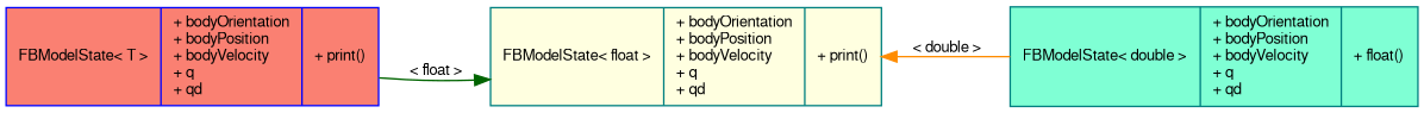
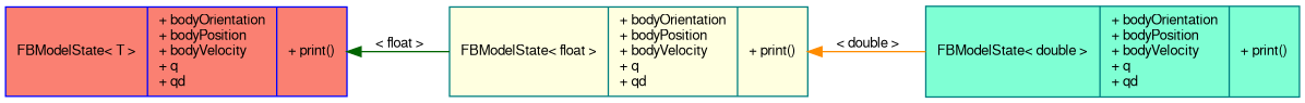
  digraph {
    rankdir=LR
    node [color=teal fontname=FreeSans fontsize=10 shape=record style=filled]
    edge [dir=back fontname=FreeSans fontsize=10 labelfontname=FreeSans labelfontsize=10 style=solid]
    n1 [color=blue fillcolor=salmon fontcolor=black height=0.2 label="{FBModelState\< T \>\n|+ bodyOrientation\l+ bodyPosition\l+ bodyVelocity\l+ q\l+ qd\l|+ print()\l}" width=0.4]
    n2 [fillcolor=lightyellow height=0.2 label="{FBModelState\< float \>\n|+ bodyOrientation\l+ bodyPosition\l+ bodyVelocity\l+ q\l+ qd\l|+ print()\l}" width=0.4]
-   n3 [fillcolor=aquamarine height=0.2 label="{FBModelState\< double \>\n|+ bodyOrientation\l+ bodyPosition\l+ bodyVelocity\l+ q\l+ qd\l|+ float()\l}" width=0.4]
-   n2 -> n1 [color=darkgreen label=" \< float \>"]
+   n3 [fillcolor=aquamarine height=0.2 label="{FBModelState\< double \>\n|+ bodyOrientation\l+ bodyPosition\l+ bodyVelocity\l+ q\l+ qd\l|+ print()\l}" width=0.4]
+   n1 -> n2 [color=darkgreen label=" \< float \>"]
    n2 -> n3 [color=darkorange label=" \< double \>"]
  }
